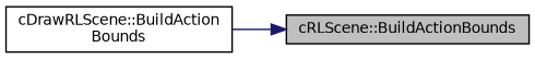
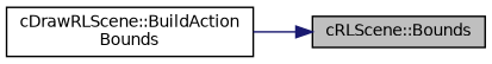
  digraph {
    rankdir=RL
    node [color=black fontname=Helvetica fontsize=10 shape=record style=filled]
-   n1 [fillcolor=grey75 fontcolor=black height=0.2 label="cRLScene::BuildActionBounds" width=0.4]
+   n1 [fillcolor=grey75 fontcolor=black height=0.2 label="cRLScene::Bounds" width=0.4]
    n2 [fillcolor=white height=0.2 label="cDrawRLScene::BuildAction\lBounds" width=0.4]
    n1 -> n2 [color=midnightblue dir=back fontname=Helvetica fontsize=10 labelfontname=Helvetica labelfontsize=10 style=solid]
  }
